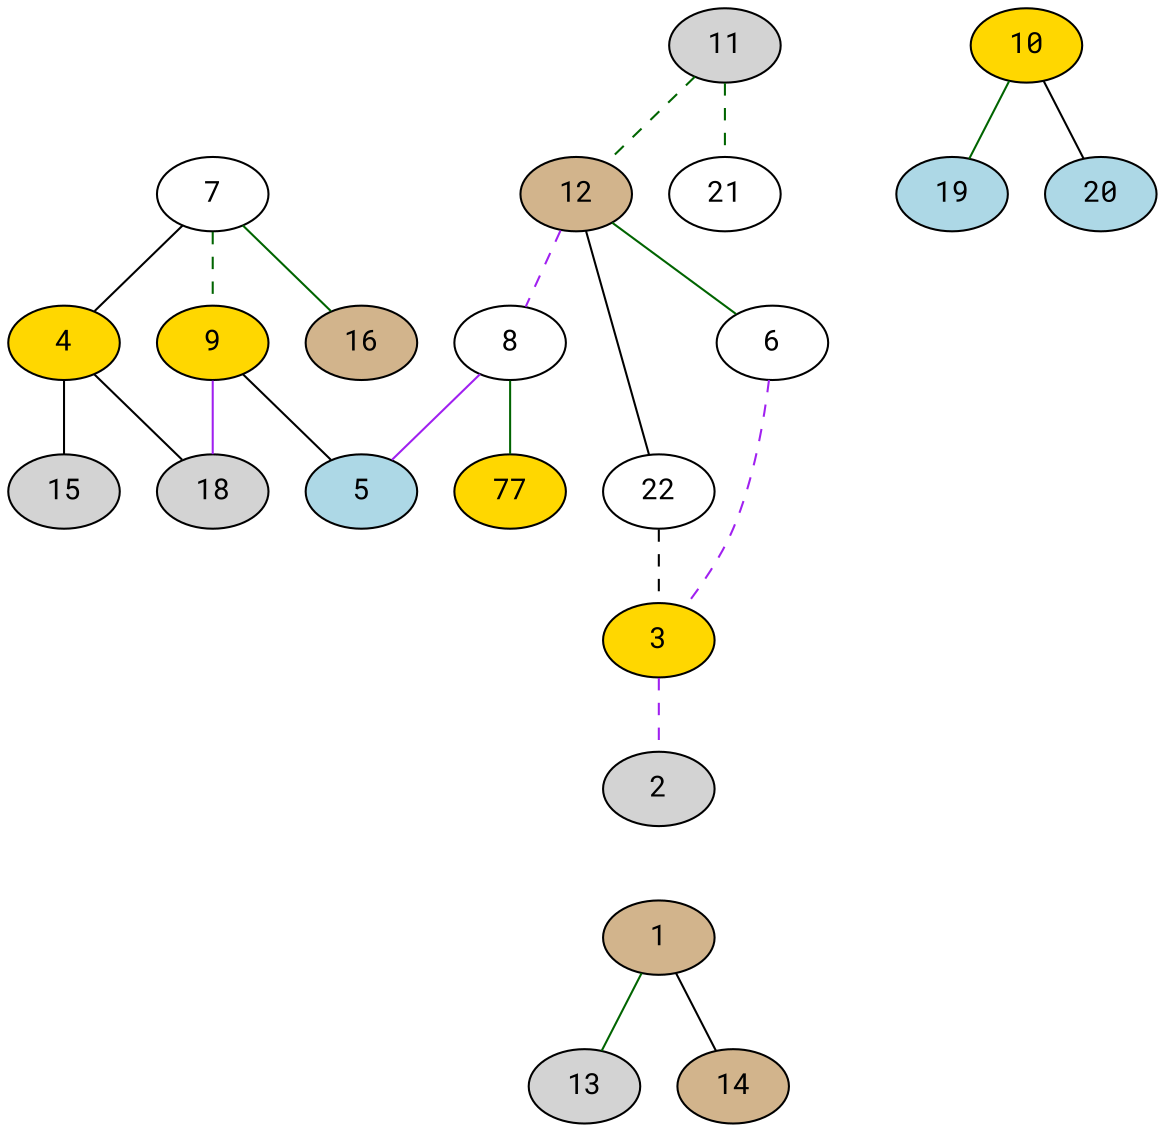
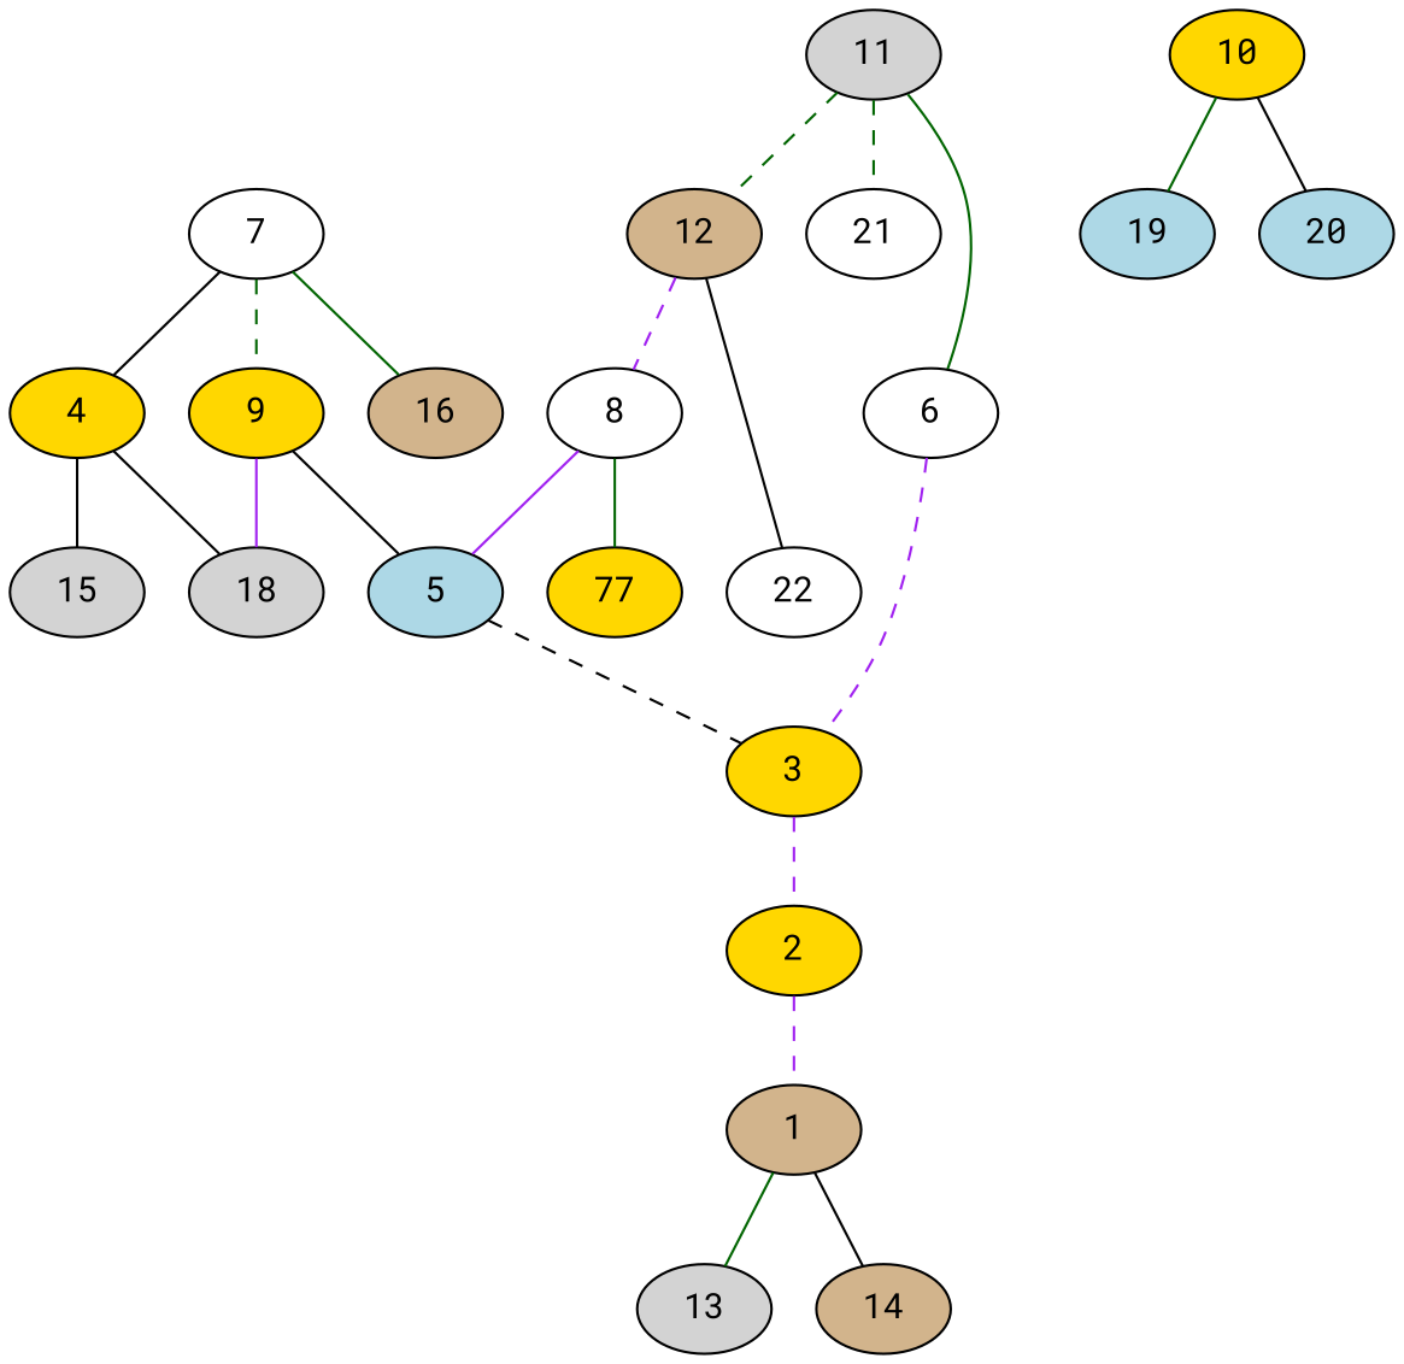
  graph {
    fontname="Roboto Mono"
    node [chem=H fillcolor=lightgrey fontname="Roboto Mono" style=filled]
    edge [color=darkgreen fontname="Roboto Mono" style=solid valence=1]
    1 [chem=N fillcolor=tan]
    13
    14 [fillcolor=tan]
-   2 [chem=C]
+   2 [chem=C fillcolor=gold]
    3 [chem=C fillcolor=gold]
    4 [chem=C fillcolor=gold]
    15
    18
    5 [chem=C fillcolor=lightblue]
    6 [chem=C fillcolor=white]
    7 [chem=C fillcolor=white]
    9 [chem=C fillcolor=gold]
    16 [fillcolor=tan]
    8 [chem=C fillcolor=white]
    n15 [fillcolor=gold label=77]
    10 [chem=N fillcolor=gold]
    19 [fillcolor=lightblue]
    20 [fillcolor=lightblue]
    11 [chem=C]
    12 [chem=C fillcolor=tan]
    21 [fillcolor=white]
    22 [fillcolor=white]
    1 -- 13
    1 -- 14 [color=black]
+   2 -- 1 [color=purple style=dashed]
    3 -- 2 [color=purple style=dashed valence=2]
    4 -- 15 [color=black]
    4 -- 18 [color=black]
-   22 -- 3 [color=black style=dashed]
+   5 -- 3 [color=black style=dashed]
    6 -- 3 [color=purple style=dashed]
    7 -- 4 [color=black valence=2]
    7 -- 9 [style=dashed]
    7 -- 16
    9 -- 18 [color=purple]
    9 -- 5 [color=black valence=2]
    8 -- 5 [color=purple]
    8 -- n15
    10 -- 19
    10 -- 20 [color=black]
-   12 -- 6 [valence=2]
+   11 -- 6 [valence=2]
    11 -- 12 [style=dashed]
    11 -- 21 [style=dashed]
    12 -- 8 [color=purple style=dashed valence=2]
    12 -- 22 [color=black]
  }
